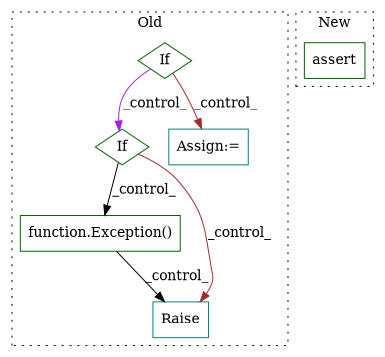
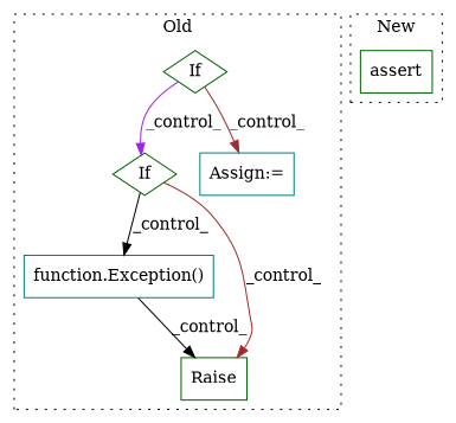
  digraph {
    node [a=96 color=darkgreen l=3 shape=box]
    edge [color=black]
-   n1 [a=75 l="10,1" label="function.Exception()" s="1768,1781"]
+   n1 [a=75 color=teal l="10,1" label="function.Exception()" s="1768,1781"]
    n2 [label=If s=1132 shape=diamond]
-   n3 [a=91 color=teal l=6 label=Raise s=1762]
+   n3 [a=91 l=6 label=Raise s=1762]
    n4 [label=If s=534 shape=diamond]
    n5 [a=68 color=teal label="Assign:=" s=596]
    n6 [a=65 l=7 label=assert s=1578]
    subgraph cluster_1 {
      label=Old
      style=dotted
      n1
      n2
      n3
      n4
      n5
    }
    subgraph cluster_2 {
      label=New
      style=dotted
      n6
    }
    n1 -> n3 [label=_control_]
    n2 -> n1 [label=_control_]
    n2 -> n3 [color=brown label=_control_]
    n4 -> n2 [color=purple label=_control_]
    n4 -> n5 [color=brown label=_control_]
  }
